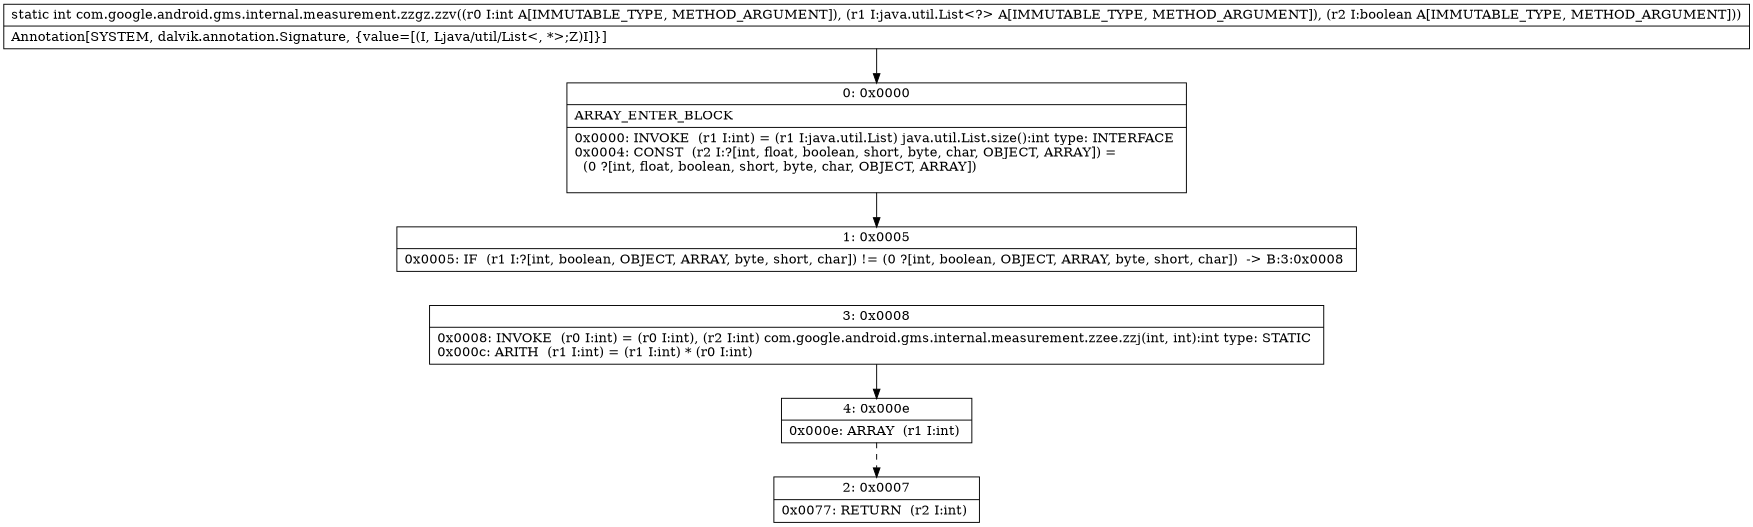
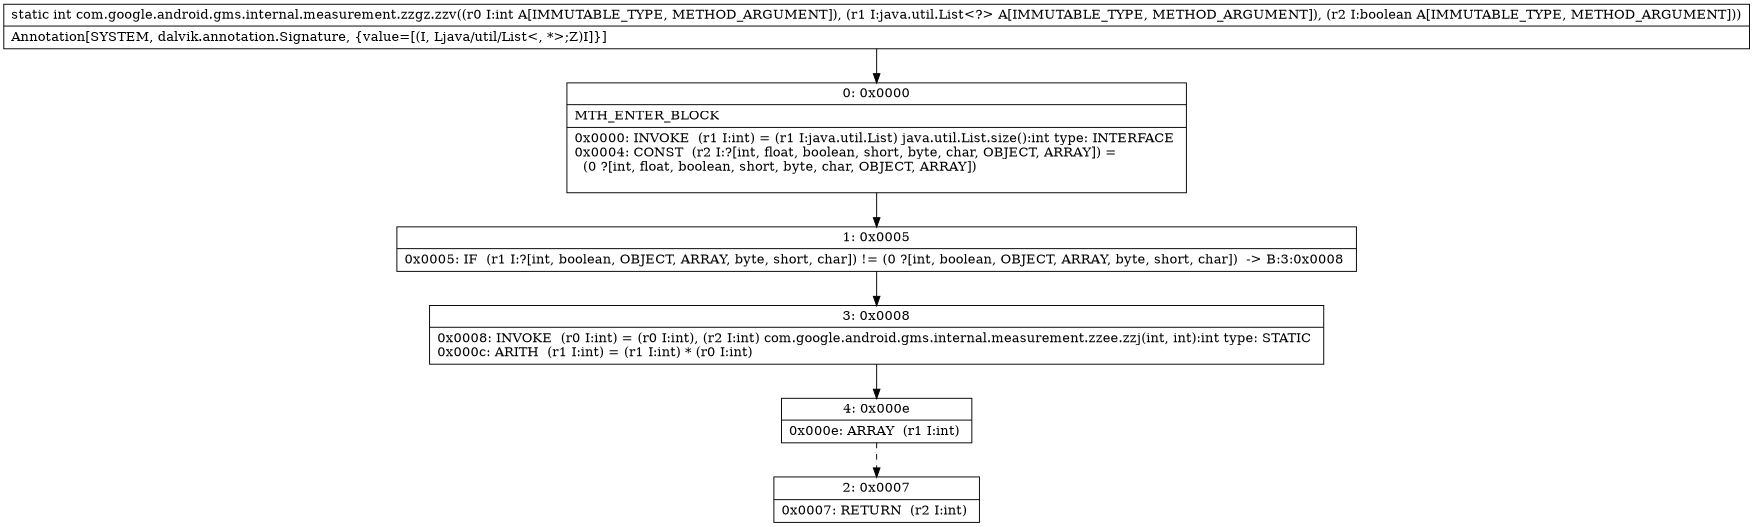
  digraph {
    node [shape=record]
-   n1 [label="{0\:\ 0x0000|ARRAY_ENTER_BLOCK\l|0x0000: INVOKE  (r1 I:int) = (r1 I:java.util.List) java.util.List.size():int type: INTERFACE \l0x0004: CONST  (r2 I:?[int, float, boolean, short, byte, char, OBJECT, ARRAY]) = \l  (0 ?[int, float, boolean, short, byte, char, OBJECT, ARRAY])\l \l}"]
+   n1 [label="{0\:\ 0x0000|MTH_ENTER_BLOCK\l|0x0000: INVOKE  (r1 I:int) = (r1 I:java.util.List) java.util.List.size():int type: INTERFACE \l0x0004: CONST  (r2 I:?[int, float, boolean, short, byte, char, OBJECT, ARRAY]) = \l  (0 ?[int, float, boolean, short, byte, char, OBJECT, ARRAY])\l \l}"]
    n2 [label="{1\:\ 0x0005|0x0005: IF  (r1 I:?[int, boolean, OBJECT, ARRAY, byte, short, char]) != (0 ?[int, boolean, OBJECT, ARRAY, byte, short, char])  \-\> B:3:0x0008 \l}"]
    n3 [label="{3\:\ 0x0008|0x0008: INVOKE  (r0 I:int) = (r0 I:int), (r2 I:int) com.google.android.gms.internal.measurement.zzee.zzj(int, int):int type: STATIC \l0x000c: ARITH  (r1 I:int) = (r1 I:int) * (r0 I:int) \l}"]
-   n4 [label="{2\:\ 0x0007|0x0077: RETURN  (r2 I:int) \l}"]
+   n4 [label="{2\:\ 0x0007|0x0007: RETURN  (r2 I:int) \l}"]
    n5 [label="{4\:\ 0x000e|0x000e: ARRAY  (r1 I:int) \l}"]
    n6 [label="{static int com.google.android.gms.internal.measurement.zzgz.zzv((r0 I:int A[IMMUTABLE_TYPE, METHOD_ARGUMENT]), (r1 I:java.util.List\<?\> A[IMMUTABLE_TYPE, METHOD_ARGUMENT]), (r2 I:boolean A[IMMUTABLE_TYPE, METHOD_ARGUMENT]))  | Annotation[SYSTEM, dalvik.annotation.Signature, \{value=[(I, Ljava\/util\/List\<, *\>;Z)I]\}]\l}"]
    n1 -> n2
+   n2 -> n3
    n3 -> n5
    n5 -> n4 [style=dashed]
    n6 -> n1
  }
